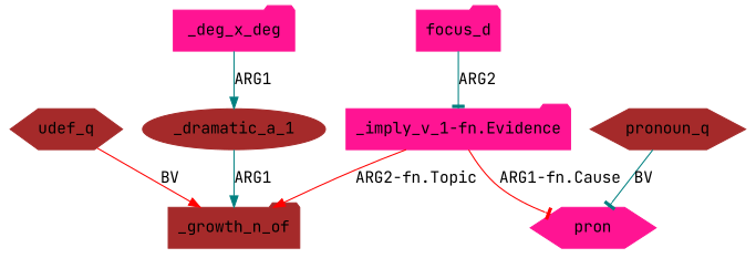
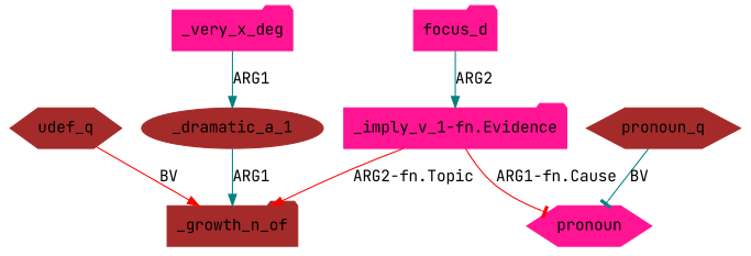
  digraph {
    fontname="JetBrains Mono"
    node [color=deeppink fontname="JetBrains Mono" shape=folder style=filled]
    edge [arrowhead=normal color=teal fontname="JetBrains Mono"]
-   pron [shape=hexagon]
+   pron [shape=hexagon label=pronoun]
    "_imply_v_1-fn.Evidence"
    _growth_n_of [color=brown]
    focus_d
    udef_q [color=brown shape=hexagon]
    _dramatic_a_1 [color=brown shape=ellipse]
-   _very_x_deg [label=_deg_x_deg]
+   _very_x_deg
    pronoun_q [color=brown shape=hexagon]
    "_imply_v_1-fn.Evidence" -> pron [arrowhead=tee color=red label="ARG1-fn.Cause"]
    "_imply_v_1-fn.Evidence" -> _growth_n_of [color=red label="ARG2-fn.Topic"]
-   focus_d -> "_imply_v_1-fn.Evidence" [arrowhead=tee label=ARG2]
+   focus_d -> "_imply_v_1-fn.Evidence" [label=ARG2]
    udef_q -> _growth_n_of [color=red label=BV]
    _dramatic_a_1 -> _growth_n_of [label=ARG1]
    _very_x_deg -> _dramatic_a_1 [label=ARG1]
    pronoun_q -> pron [arrowhead=tee label=BV]
  }
